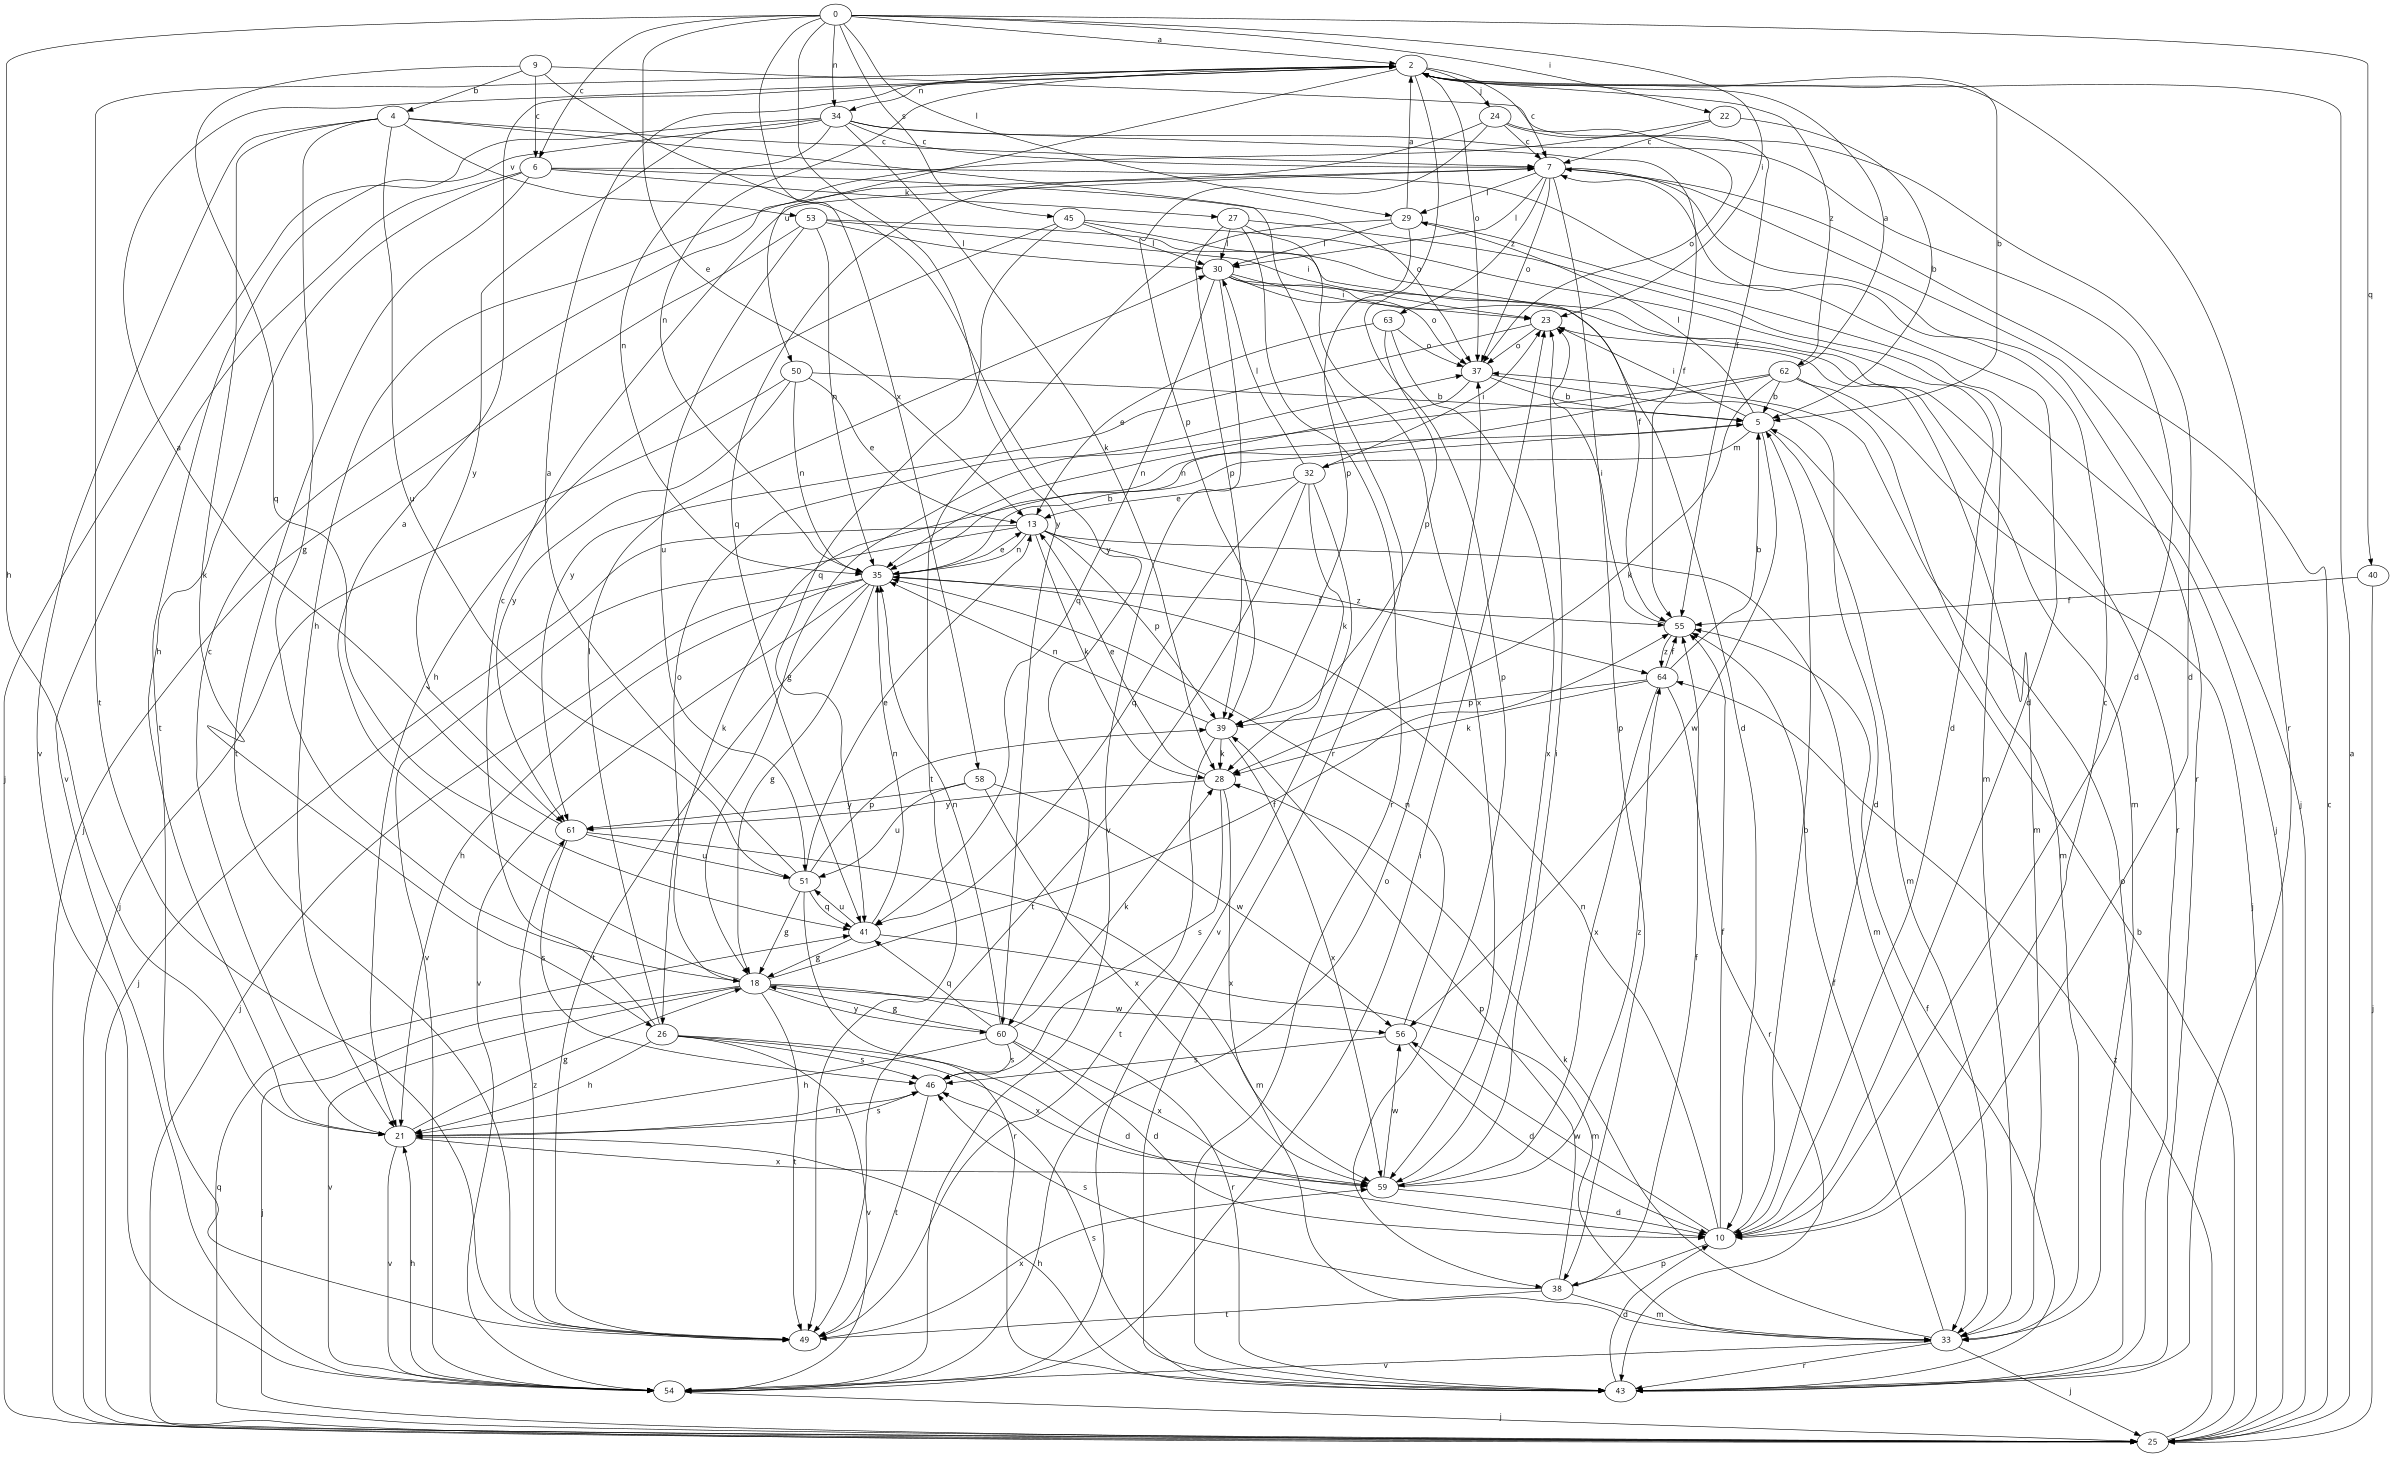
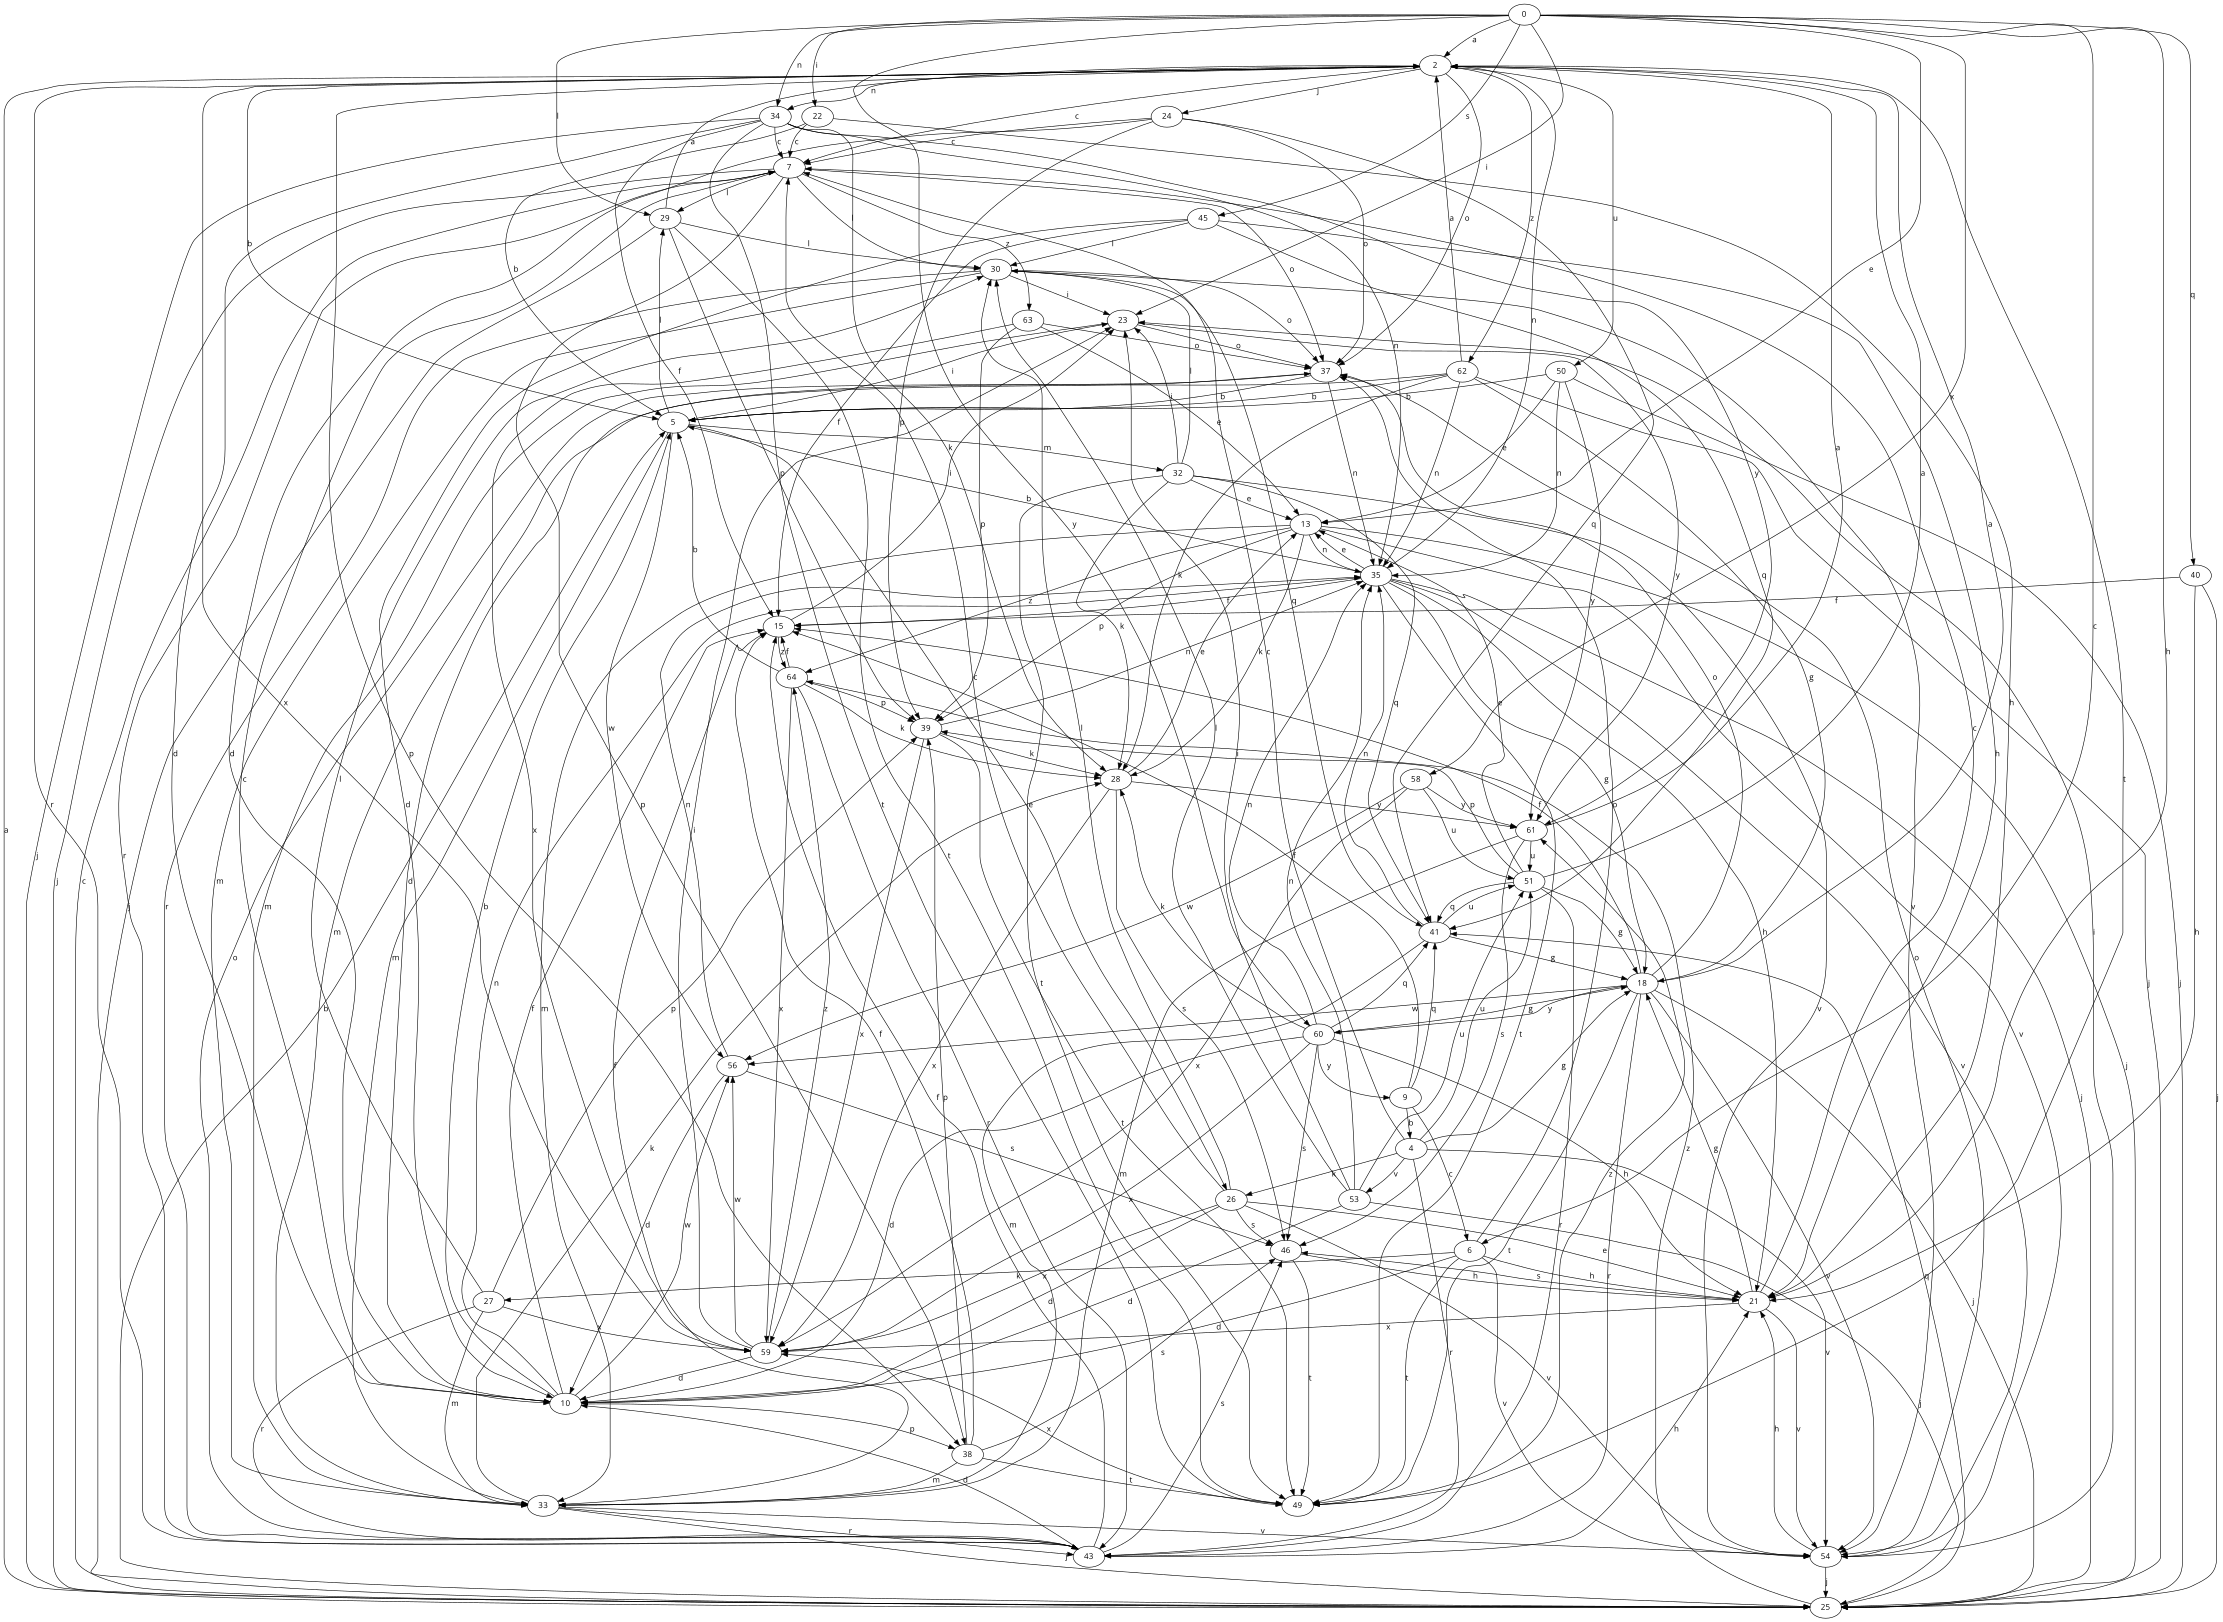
  strict digraph {
    fontname="Open Sans"
    node [fontname="Open Sans"]
    edge [fontname="Open Sans"]
    0
    2
    6
    13
    21
    22
    23
    29
    34
    40
    45
    58
    60
    5
    7
    24
    35
    37
    38
    43
    49
    50
    59
    62
    54
    10
    27
    33
    25
    28
    39
    64
    18
    46
    61
    30
-   15 [label=55]
+   15
    41
    51
    56
    n41 [label=9]
    4
    26
    53
    32
    63
    0 -> 2 [label=a]
    0 -> 6 [label=c]
    0 -> 13 [label=e]
    0 -> 21 [label=h]
    0 -> 22 [label=i]
    0 -> 23 [label=i]
    0 -> 29 [label=l]
    0 -> 34 [label=n]
    0 -> 40 [label=q]
    0 -> 45 [label=s]
    0 -> 58 [label=x]
    0 -> 60 [label=y]
    2 -> 34 [label=n]
    2 -> 5 [label=b]
    2 -> 7 [label=c]
    2 -> 24 [label=j]
    2 -> 35 [label=n]
    2 -> 37 [label=o]
    2 -> 38 [label=p]
    2 -> 43 [label=r]
    2 -> 49 [label=t]
    2 -> 50 [label=u]
+   2 -> 59 [label=x]
    2 -> 62 [label=z]
    6 -> 21 [label=h]
    6 -> 37 [label=o]
    6 -> 49 [label=t]
    6 -> 54 [label=v]
    6 -> 10 [label=d]
    6 -> 27 [label=k]
    13 -> 35 [label=n]
    13 -> 54 [label=v]
    13 -> 33 [label=m]
    13 -> 25 [label=j]
    13 -> 28 [label=k]
    13 -> 39 [label=p]
    13 -> 64 [label=z]
    21 -> 7 [label=c]
    21 -> 59 [label=x]
    21 -> 54 [label=v]
    21 -> 18 [label=g]
    21 -> 46 [label=s]
    22 -> 21 [label=h]
    22 -> 5 [label=b]
    22 -> 7 [label=c]
    23 -> 37 [label=o]
    23 -> 33 [label=m]
    23 -> 61 [label=y]
    29 -> 2 [label=a]
    29 -> 49 [label=t]
    29 -> 25 [label=j]
    29 -> 39 [label=p]
    29 -> 30 [label=l]
    34 -> 7 [label=c]
    34 -> 35 [label=n]
    34 -> 49 [label=t]
    34 -> 10 [label=d]
    34 -> 25 [label=j]
    34 -> 28 [label=k]
    34 -> 61 [label=y]
    34 -> 15 [label=f]
+   40 -> 21 [label=h]
    40 -> 25 [label=j]
    40 -> 15 [label=f]
    45 -> 21 [label=h]
    45 -> 10 [label=d]
    45 -> 30 [label=l]
    45 -> 15 [label=f]
    45 -> 41 [label=q]
    58 -> 59 [label=x]
    58 -> 61 [label=y]
    58 -> 51 [label=u]
    58 -> 56 [label=w]
    60 -> 21 [label=h]
    60 -> 35 [label=n]
    60 -> 59 [label=x]
    60 -> 10 [label=d]
    60 -> 28 [label=k]
    60 -> 18 [label=g]
    60 -> 46 [label=s]
    60 -> 41 [label=q]
    5 -> 23 [label=i]
    5 -> 29 [label=l]
    5 -> 33 [label=m]
    5 -> 56 [label=w]
-   5 -> 26 [label=k]
+   5 -> 26 [label=e]
    5 -> 32 [label=m]
    7 -> 29 [label=l]
    7 -> 37 [label=o]
    7 -> 38 [label=p]
    7 -> 43 [label=r]
    7 -> 25 [label=j]
    7 -> 30 [label=l]
    7 -> 63 [label=z]
    24 -> 7 [label=c]
    24 -> 37 [label=o]
    24 -> 10 [label=d]
    24 -> 39 [label=p]
    24 -> 41 [label=q]
    35 -> 13 [label=e]
    35 -> 21 [label=h]
    35 -> 5 [label=b]
    35 -> 49 [label=t]
    35 -> 54 [label=v]
    35 -> 25 [label=j]
    35 -> 18 [label=g]
    35 -> 15 [label=f]
    37 -> 5 [label=b]
    37 -> 35 [label=n]
    37 -> 10 [label=d]
    38 -> 49 [label=t]
    38 -> 33 [label=m]
    38 -> 39 [label=p]
    38 -> 46 [label=s]
    38 -> 15 [label=f]
    43 -> 21 [label=h]
    43 -> 37 [label=o]
    43 -> 10 [label=d]
    43 -> 46 [label=s]
    43 -> 15 [label=f]
    49 -> 59 [label=x]
    49 -> 61 [label=z]
    50 -> 13 [label=e]
    50 -> 5 [label=b]
    50 -> 35 [label=n]
    50 -> 25 [label=j]
    50 -> 61 [label=y]
    59 -> 23 [label=i]
    59 -> 10 [label=d]
    59 -> 64 [label=z]
    59 -> 56 [label=w]
    62 -> 2 [label=a]
    62 -> 5 [label=b]
    62 -> 35 [label=n]
    62 -> 33 [label=m]
    62 -> 25 [label=j]
    62 -> 28 [label=k]
    62 -> 18 [label=g]
    54 -> 21 [label=h]
    54 -> 23 [label=i]
    54 -> 37 [label=o]
    54 -> 25 [label=j]
    10 -> 5 [label=b]
    10 -> 7 [label=c]
    10 -> 35 [label=n]
    10 -> 38 [label=p]
    10 -> 15 [label=f]
    10 -> 56 [label=w]
    27 -> 43 [label=r]
    27 -> 59 [label=x]
    27 -> 33 [label=m]
    27 -> 39 [label=p]
    27 -> 30 [label=l]
    33 -> 43 [label=r]
    33 -> 54 [label=v]
    33 -> 25 [label=j]
    33 -> 28 [label=k]
    33 -> 15 [label=f]
    25 -> 2 [label=a]
    25 -> 5 [label=b]
    25 -> 7 [label=c]
    25 -> 64 [label=z]
    25 -> 41 [label=q]
    28 -> 13 [label=e]
    28 -> 59 [label=x]
    28 -> 46 [label=s]
    28 -> 61 [label=y]
    39 -> 35 [label=n]
    39 -> 49 [label=t]
    39 -> 59 [label=x]
    39 -> 28 [label=k]
    64 -> 5 [label=b]
    64 -> 43 [label=r]
    64 -> 59 [label=x]
    64 -> 28 [label=k]
    64 -> 39 [label=p]
    64 -> 15 [label=f]
    18 -> 2 [label=a]
    18 -> 60 [label=y]
    18 -> 37 [label=o]
    18 -> 43 [label=r]
    18 -> 49 [label=t]
    18 -> 54 [label=v]
    18 -> 25 [label=j]
    18 -> 15 [label=f]
    18 -> 56 [label=w]
    46 -> 21 [label=h]
    46 -> 49 [label=t]
    61 -> 2 [label=a]
    61 -> 33 [label=m]
    61 -> 46 [label=s]
    61 -> 51 [label=u]
    30 -> 23 [label=i]
    30 -> 37 [label=o]
    30 -> 43 [label=r]
    30 -> 54 [label=v]
    30 -> 33 [label=m]
    30 -> 41 [label=q]
    15 -> 23 [label=i]
    15 -> 64 [label=z]
    41 -> 35 [label=n]
    41 -> 33 [label=m]
    41 -> 18 [label=g]
    41 -> 51 [label=u]
    51 -> 2 [label=a]
    51 -> 13 [label=e]
    51 -> 43 [label=r]
    51 -> 39 [label=p]
    51 -> 18 [label=g]
    51 -> 41 [label=q]
    56 -> 35 [label=n]
    56 -> 10 [label=d]
    56 -> 46 [label=s]
    n41 -> 6 [label=c]
-   n41 -> 60 [label=y]
+   60 -> n41 [label=y]
    n41 -> 15 [label=f]
    n41 -> 41 [label=q]
    n41 -> 4 [label=b]
    4 -> 7 [label=c]
    4 -> 43 [label=r]
    4 -> 54 [label=v]
    4 -> 18 [label=g]
    4 -> 51 [label=u]
    4 -> 26 [label=k]
    4 -> 53 [label=v]
-   26 -> 21 [label=h]
+   26 -> 21 [label=e]
    26 -> 7 [label=c]
    26 -> 59 [label=x]
    26 -> 54 [label=v]
    26 -> 10 [label=d]
    26 -> 46 [label=s]
    26 -> 30 [label=l]
    53 -> 23 [label=i]
    53 -> 35 [label=n]
    53 -> 10 [label=d]
    53 -> 25 [label=j]
    53 -> 30 [label=l]
    53 -> 51 [label=u]
    32 -> 13 [label=e]
    32 -> 23 [label=i]
    32 -> 49 [label=t]
    32 -> 54 [label=v]
    32 -> 28 [label=k]
    32 -> 30 [label=l]
    32 -> 41 [label=q]
    63 -> 13 [label=e]
    63 -> 37 [label=o]
    63 -> 59 [label=x]
    63 -> 39 [label=p]
  }
